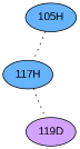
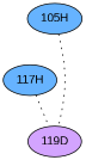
  graph {
    fontname="Liberation Sans"
    node [fillcolor="#66B3FF" fontname="Liberation Sans" style=radial]
    edge [fontname="Liberation Sans" penwidth=1 style=dotted]
    n1 [label="105H"]
    "117H"
    "119D" [fillcolor="#D3A4FF"]
-   n1 -- "117H"
+   n1 -- "119D"
    "117H" -- "119D"
  }
